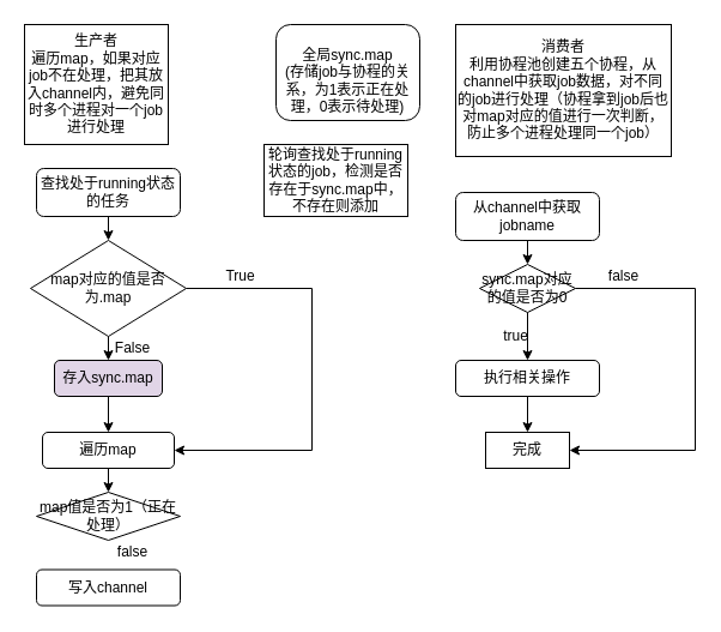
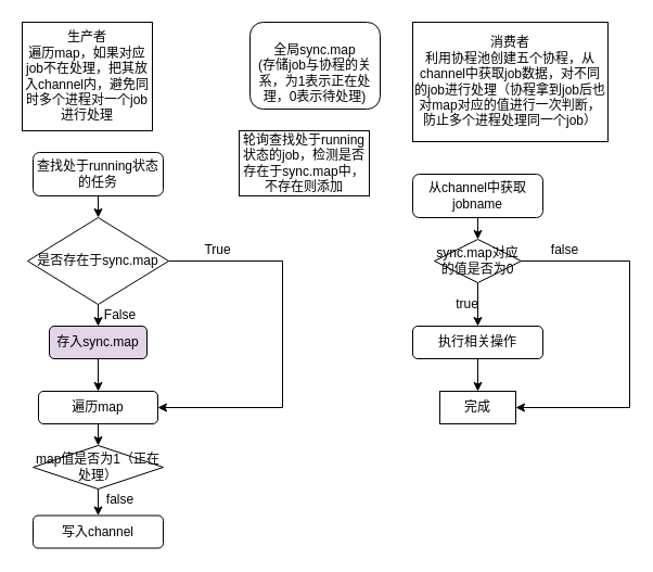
  <mxCell id="0" />
  <mxCell id="1" parent="0" />
  <mxCell id="2" value="&lt;br&gt;全局sync.map&lt;br&gt;(存储job与协程的关系，为1表示正在处理，0表示待处理)" style="rounded=1;whiteSpace=wrap;html=1;" vertex="1" parent="1"><mxGeometry x="230" y="20" width="120" height="80" as="geometry" /></mxCell>
  <mxCell id="3" value="轮询查找处于running状态的job，检测是否存在于sync.map中，不存在则添加" style="rounded=0;whiteSpace=wrap;html=1;" vertex="1" parent="1"><mxGeometry x="220" y="120" width="120" height="60" as="geometry" /></mxCell>
  <mxCell id="4" value="生产者&lt;br&gt;遍历map，如果对应job不在处理，把其放入channel内，避免同时多个进程对一个job进行处理" style="rounded=0;whiteSpace=wrap;html=1;" vertex="1" parent="1"><mxGeometry x="20" y="20" width="120" height="100" as="geometry" /></mxCell>
  <mxCell id="5" value="消费者&lt;br&gt;利用协程池创建五个协程，从channel中获取job数据，对不同的job进行处理（协程拿到job后也对map对应的值进行一次判断，防止多个进程处理同一个job）" style="rounded=0;whiteSpace=wrap;html=1;" vertex="1" parent="1"><mxGeometry x="380" y="20" width="180" height="110" as="geometry" /></mxCell>
  <mxCell id="6" value="查找处于running状态的任务" style="rounded=1;whiteSpace=wrap;html=1;" vertex="1" parent="1"><mxGeometry x="30" y="140" width="120" height="40" as="geometry" /></mxCell>
  <mxCell id="7" value="" style="endArrow=classic;html=1;rounded=0;exitX=0.5;exitY=1;exitDx=0;exitDy=0;entryX=0.5;entryY=0;entryDx=0;entryDy=0;" edge="1" parent="1" source="6" target="8"><mxGeometry width="50" height="50" relative="1" as="geometry"><mxPoint x="320" y="130" as="sourcePoint" /><mxPoint x="520" y="110" as="targetPoint" /><Array as="points" /></mxGeometry></mxCell>
- <mxCell id="8" value="map对应的值是否为.map" style="rhombus;whiteSpace=wrap;html=1;" vertex="1" parent="1"><mxGeometry x="25" y="200" width="130" height="80" as="geometry" /></mxCell>
+ <mxCell id="8" value="是否存在于sync.map" style="rhombus;whiteSpace=wrap;html=1;" vertex="1" parent="1"><mxGeometry x="25" y="200" width="130" height="80" as="geometry" /></mxCell>
  <mxCell id="9" value="" style="endArrow=classic;html=1;rounded=0;" edge="1" parent="1" target="15"><mxGeometry width="50" height="50" relative="1" as="geometry"><mxPoint x="260" y="240" as="sourcePoint" /><mxPoint x="194" y="370" as="targetPoint" /><Array as="points"><mxPoint x="260" y="375" /></Array></mxGeometry></mxCell>
  <mxCell id="10" value="True" style="text;html=1;align=center;verticalAlign=middle;resizable=0;points=[];autosize=1;strokeColor=none;fillColor=none;" vertex="1" parent="1"><mxGeometry x="180" y="220" width="40" height="20" as="geometry" /></mxCell>
  <mxCell id="11" value="" style="endArrow=classic;html=1;rounded=0;exitX=0.5;exitY=1;exitDx=0;exitDy=0;entryX=0.5;entryY=0;entryDx=0;entryDy=0;" edge="1" parent="1" source="8" target="13"><mxGeometry width="50" height="50" relative="1" as="geometry"><mxPoint x="530" y="270" as="sourcePoint" /><mxPoint x="520" y="230" as="targetPoint" /></mxGeometry></mxCell>
  <mxCell id="12" value="False" style="text;html=1;align=center;verticalAlign=middle;resizable=0;points=[];autosize=1;strokeColor=none;fillColor=none;" vertex="1" parent="1"><mxGeometry x="90" y="280" width="40" height="20" as="geometry" /></mxCell>
  <mxCell id="13" value="存入sync.map" style="rounded=1;whiteSpace=wrap;html=1;fillColor=#e1d5e7;" vertex="1" parent="1"><mxGeometry x="45" y="300" width="90" height="30" as="geometry" /></mxCell>
  <mxCell id="14" value="" style="endArrow=classic;html=1;rounded=0;exitX=0.5;exitY=1;exitDx=0;exitDy=0;entryX=0.5;entryY=0;entryDx=0;entryDy=0;" edge="1" parent="1" source="13" target="15"><mxGeometry width="50" height="50" relative="1" as="geometry"><mxPoint x="530" y="270" as="sourcePoint" /><mxPoint x="520" y="290" as="targetPoint" /></mxGeometry></mxCell>
  <mxCell id="15" value="遍历map" style="rounded=1;whiteSpace=wrap;html=1;" vertex="1" parent="1"><mxGeometry x="35" y="360" width="110" height="30" as="geometry" /></mxCell>
  <mxCell id="16" value="" style="endArrow=classic;html=1;rounded=0;exitX=0.5;exitY=1;exitDx=0;exitDy=0;" edge="1" parent="1" source="15" target="17"><mxGeometry width="50" height="50" relative="1" as="geometry"><mxPoint x="530" y="350" as="sourcePoint" /><mxPoint x="520" y="340" as="targetPoint" /></mxGeometry></mxCell>
  <mxCell id="17" value="map值是否为1（正在处理）" style="rhombus;whiteSpace=wrap;html=1;" vertex="1" parent="1"><mxGeometry x="30" y="410" width="120" height="40" as="geometry" /></mxCell>
+ <mxCell id="18" value="" style="endArrow=classic;html=1;rounded=0;exitX=0.5;exitY=1;exitDx=0;exitDy=0;entryX=0.5;entryY=0;entryDx=0;entryDy=0;" edge="1" parent="1" source="17" target="20"><mxGeometry width="50" height="50" relative="1" as="geometry"><mxPoint x="530" y="340" as="sourcePoint" /><mxPoint x="520" y="420" as="targetPoint" /></mxGeometry></mxCell>
  <mxCell id="19" value="false" style="text;html=1;align=center;verticalAlign=middle;resizable=0;points=[];autosize=1;strokeColor=none;fillColor=none;" vertex="1" parent="1"><mxGeometry x="90" y="450" width="40" height="20" as="geometry" /></mxCell>
  <mxCell id="20" value="写入channel" style="rounded=1;whiteSpace=wrap;html=1;" vertex="1" parent="1"><mxGeometry x="30" y="474.5" width="120" height="30" as="geometry" /></mxCell>
  <mxCell id="21" value="" style="endArrow=none;html=1;rounded=0;" edge="1" parent="1" source="8"><mxGeometry width="50" height="50" relative="1" as="geometry"><mxPoint x="530" y="270" as="sourcePoint" /><mxPoint x="260" y="240" as="targetPoint" /></mxGeometry></mxCell>
  <mxCell id="22" value="从channel中获取jobname" style="rounded=1;whiteSpace=wrap;html=1;" vertex="1" parent="1"><mxGeometry x="380" y="160" width="120" height="40" as="geometry" /></mxCell>
  <mxCell id="23" value="sync.map对应的值是否为0" style="rhombus;whiteSpace=wrap;html=1;" vertex="1" parent="1"><mxGeometry x="400" y="220" width="80" height="40" as="geometry" /></mxCell>
  <mxCell id="24" value="" style="endArrow=classic;html=1;rounded=0;exitX=0.5;exitY=1;exitDx=0;exitDy=0;entryX=0.5;entryY=0;entryDx=0;entryDy=0;" edge="1" parent="1" source="22" target="23"><mxGeometry width="50" height="50" relative="1" as="geometry"><mxPoint x="240" y="200" as="sourcePoint" /><mxPoint x="290" y="150" as="targetPoint" /></mxGeometry></mxCell>
  <mxCell id="25" value="" style="endArrow=classic;html=1;rounded=0;exitX=0.5;exitY=1;exitDx=0;exitDy=0;" edge="1" parent="1" source="23"><mxGeometry width="50" height="50" relative="1" as="geometry"><mxPoint x="240" y="200" as="sourcePoint" /><mxPoint x="440" y="300" as="targetPoint" /></mxGeometry></mxCell>
  <mxCell id="26" value="true" style="text;html=1;align=center;verticalAlign=middle;resizable=0;points=[];autosize=1;strokeColor=none;fillColor=none;" vertex="1" parent="1"><mxGeometry x="410" y="270" width="40" height="20" as="geometry" /></mxCell>
  <mxCell id="27" value="执行相关操作" style="rounded=1;whiteSpace=wrap;html=1;" vertex="1" parent="1"><mxGeometry x="380" y="300" width="120" height="30" as="geometry" /></mxCell>
  <mxCell id="28" value="完成" style="rounded=0;whiteSpace=wrap;html=1;" vertex="1" parent="1"><mxGeometry x="405" y="360" width="70" height="30" as="geometry" /></mxCell>
  <mxCell id="29" value="" style="endArrow=classic;html=1;rounded=0;exitX=0.5;exitY=1;exitDx=0;exitDy=0;entryX=0.5;entryY=0;entryDx=0;entryDy=0;" edge="1" parent="1" source="27" target="28"><mxGeometry width="50" height="50" relative="1" as="geometry"><mxPoint x="240" y="350" as="sourcePoint" /><mxPoint x="290" y="300" as="targetPoint" /></mxGeometry></mxCell>
  <mxCell id="30" value="" style="endArrow=classic;html=1;rounded=0;exitX=1;exitY=0.5;exitDx=0;exitDy=0;entryX=1;entryY=0.5;entryDx=0;entryDy=0;" edge="1" parent="1" source="23" target="28"><mxGeometry width="50" height="50" relative="1" as="geometry"><mxPoint x="240" y="350" as="sourcePoint" /><mxPoint x="290" y="300" as="targetPoint" /><Array as="points"><mxPoint x="580" y="240" /><mxPoint x="580" y="375" /></Array></mxGeometry></mxCell>
  <mxCell id="31" value="false" style="text;html=1;align=center;verticalAlign=middle;resizable=0;points=[];autosize=1;strokeColor=none;fillColor=none;" vertex="1" parent="1"><mxGeometry x="500" y="220" width="40" height="20" as="geometry" /></mxCell>
